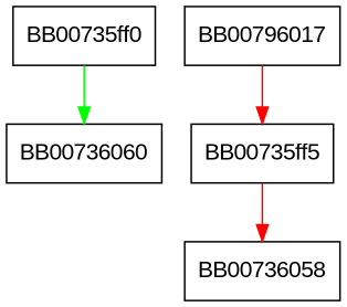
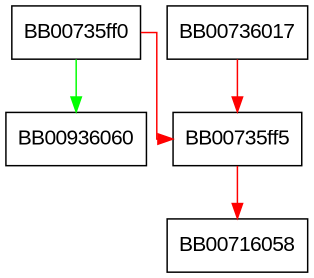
  digraph {
    fontname="Liberation Sans"
    splines=ortho
    node [fontname="Liberation Sans" shape=box]
    edge [color=red fontname="Liberation Sans"]
    BB00735ff0
-   BB00736060
+   BB00736060 [label=BB00936060]
    BB00735ff5
-   BB00736058
-   BB00736017 [label=BB00796017]
+   BB00736058 [label=BB00716058]
+   BB00736017
    BB00735ff0 -> BB00736060 [color=green]
+   BB00735ff0 -> BB00735ff5
    BB00735ff5 -> BB00736058
    BB00736017 -> BB00735ff5
  }
